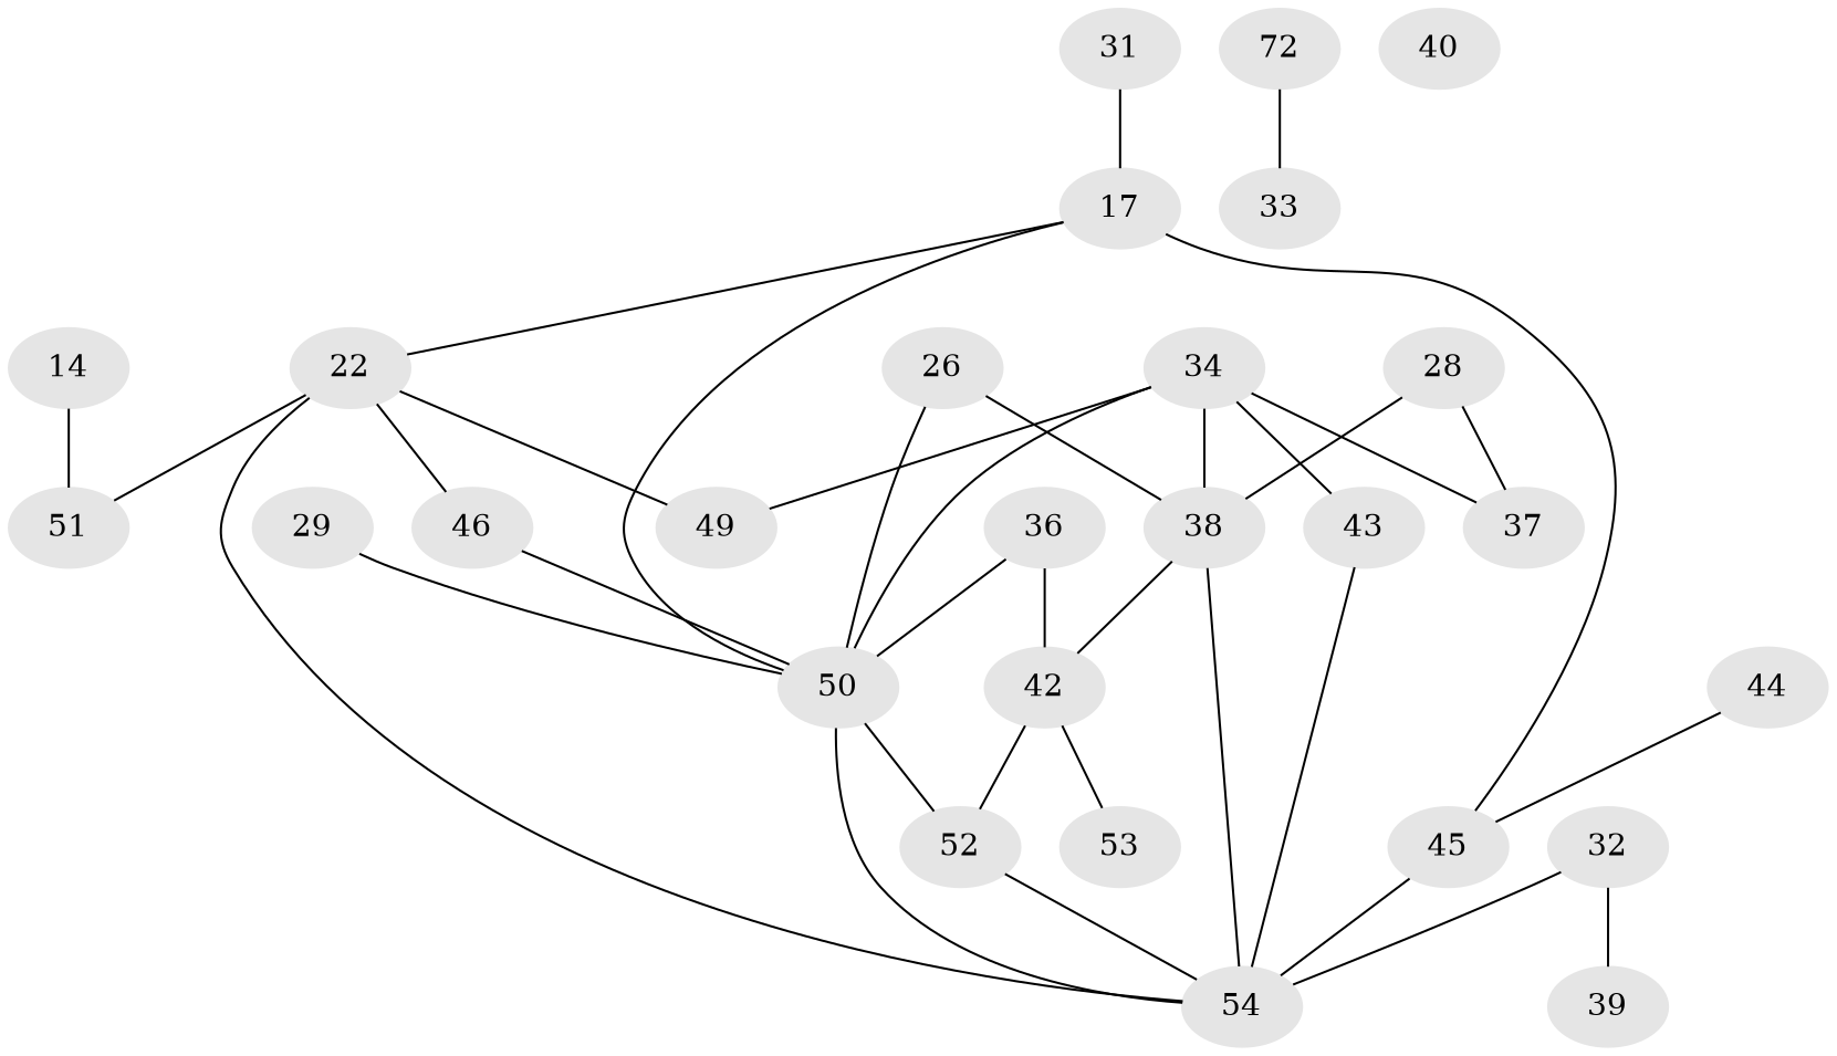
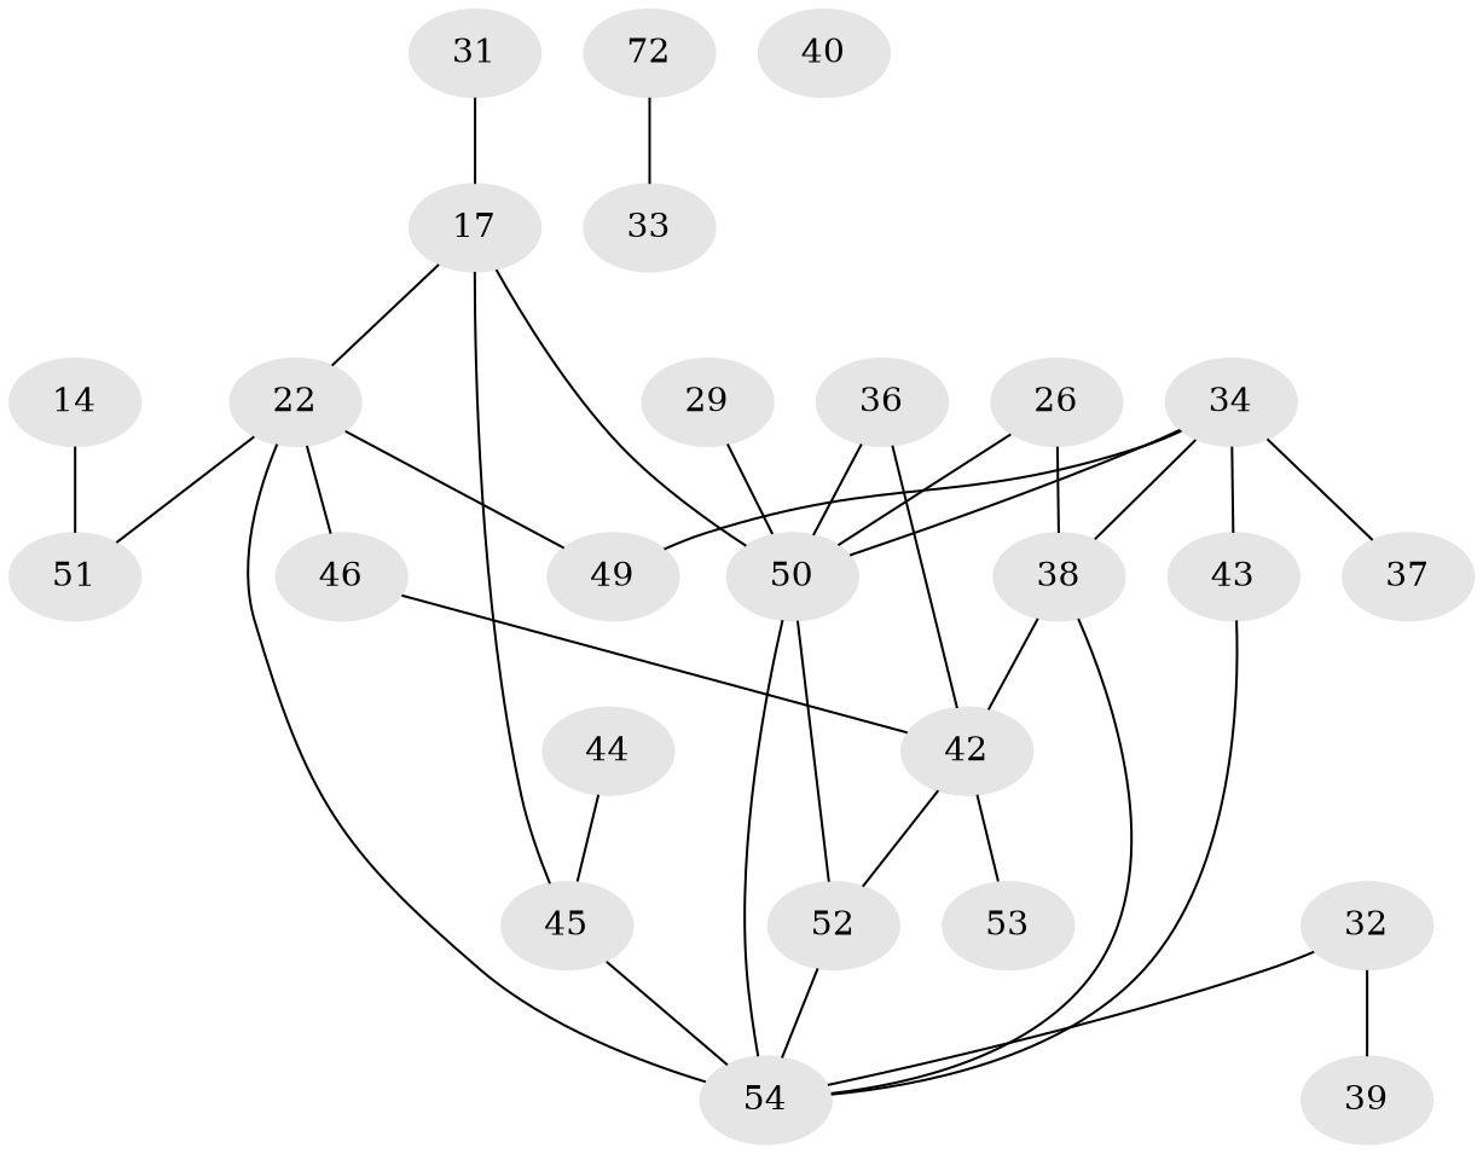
  graph {
    node [color=gray90 style=filled]
    n1 [label=31]
    17
    22 [super="+7+4"]
    45 [super="+16"]
    50 [super="+3+18+15+20"]
    n6 [label=72]
    33
    14
    51
    46
    49
    54 [super="+1+10+9+2+27"]
    52 [super="+47+13+24+48+30"]
    26 [super="+6"]
    38
    42 [super="+5+19+35"]
-   28
    37
    29
    32
    39
    34 [super="+8"]
    43 [super="+41"]
    53
    36
    40
    44
    n1 -- 17
    17 -- 22
    17 -- 45 [weight=2]
    17 -- 50
    22 -- 51
    22 -- 46
    22 -- 49
    22 -- 54 [weight=2]
    45 -- 54 [weight=3]
    50 -- 54
    50 -- 52
    n6 -- 33
    14 -- 51
-   46 -- 50
+   46 -- 42
    52 -- 54 [weight=2]
    26 -- 50
    26 -- 38
    38 -- 54 [weight=2]
    38 -- 42
    42 -- 52 [weight=2]
    42 -- 53
-   28 -- 38
-   28 -- 37
    29 -- 50
    32 -- 54
    32 -- 39
    34 -- 50
    34 -- 49
    34 -- 38 [weight=2]
    34 -- 37
    34 -- 43 [weight=2]
    43 -- 54
    36 -- 50
    36 -- 42
    44 -- 45
  }
